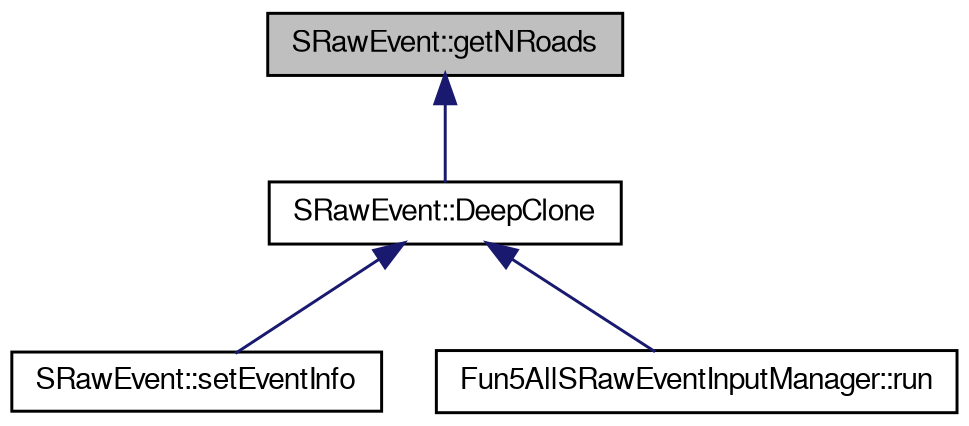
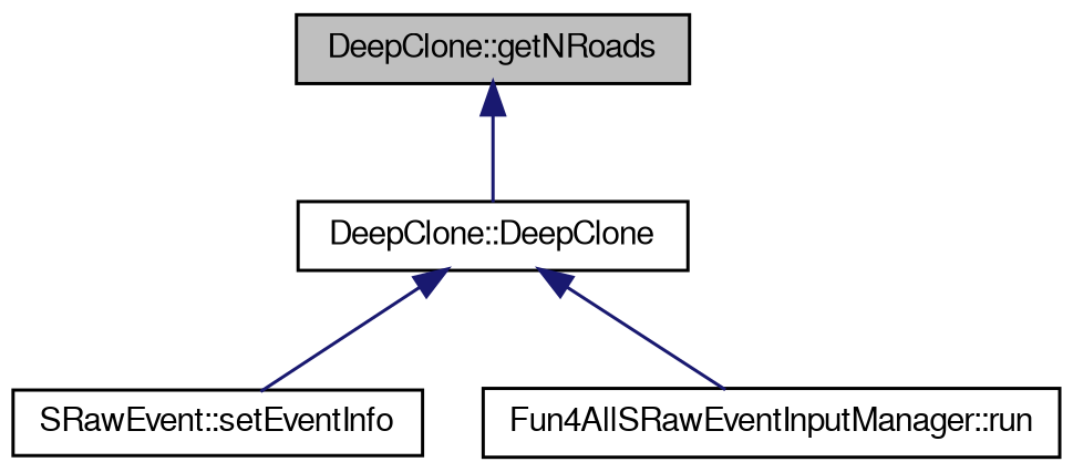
  digraph {
    rankdir=TB
    node [color=black fontname=FreeSans fontsize=10 shape=record]
    edge [color=midnightblue dir=back fontname=FreeSans fontsize=10 labelfontname=FreeSans labelfontsize=10 style=solid]
-   n1 [fillcolor=grey75 fontcolor=black height=0.2 label="SRawEvent::getNRoads" style=filled width=0.4]
-   n2 [height=0.2 label="SRawEvent::DeepClone" width=0.4]
+   n1 [fillcolor=grey75 fontcolor=black height=0.2 label="DeepClone::getNRoads" style=filled width=0.4]
+   n2 [height=0.2 label="DeepClone::DeepClone" width=0.4]
    n3 [height=0.2 label="SRawEvent::setEventInfo" width=0.4]
-   n4 [height=0.2 label="Fun5AllSRawEventInputManager::run" width=0.4]
+   n4 [height=0.2 label="Fun4AllSRawEventInputManager::run" width=0.4]
    n1 -> n2
    n2 -> n3
    n2 -> n4
  }
